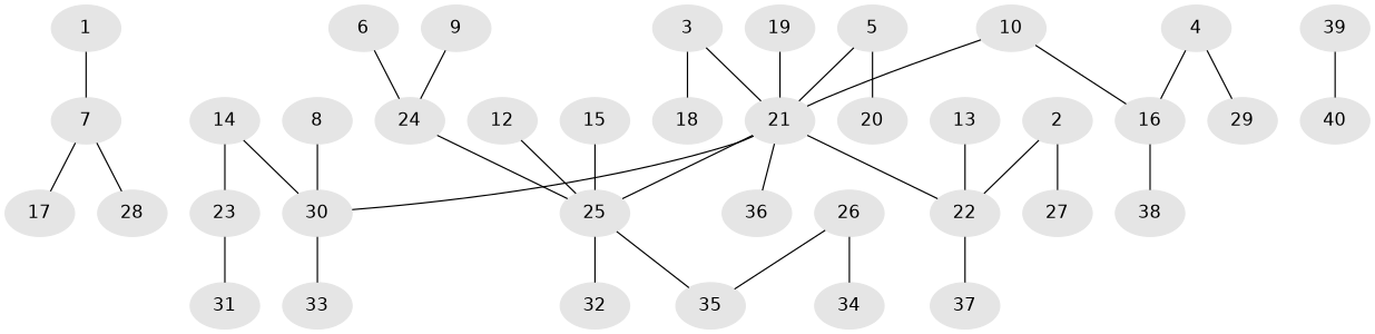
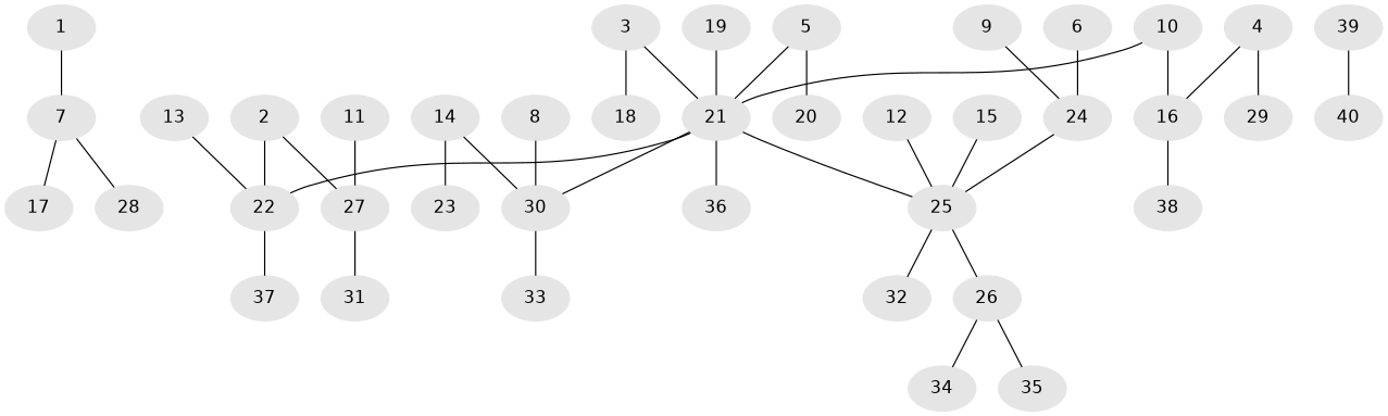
  graph {
    fontname="DejaVu Sans"
    node [color=gray90 fontname="DejaVu Sans" style=filled]
    edge [fontname="DejaVu Sans" weight=1.0]
    1
    7
    17
    28
    22
    37
    2
    27
    31
    3
    18
    21
    30
    25
    36
    4
    16
    29
    38
    5
    20
    6
    24
    8
    33
    9
    10
+   11
    12
    26
    32
    13
    14
    23
    15
    19
    34
    35
    39
    40
    1 -- 7
    7 -- 17
    7 -- 28
    22 -- 37
    2 -- 22
    2 -- 27
-   23 -- 31
+   27 -- 31
    3 -- 18
    3 -- 21
    21 -- 22
    21 -- 30
    21 -- 25
    21 -- 36
    30 -- 33
-   25 -- 35
+   25 -- 26
    25 -- 32
    4 -- 16
    4 -- 29
    16 -- 38
    5 -- 21
    5 -- 20
    6 -- 24
    24 -- 25
    8 -- 30
    9 -- 24
    10 -- 21
    10 -- 16
+   11 -- 27
    12 -- 25
    26 -- 34
    26 -- 35
    13 -- 22
    14 -- 30
    14 -- 23
    15 -- 25
    19 -- 21
    39 -- 40
  }
